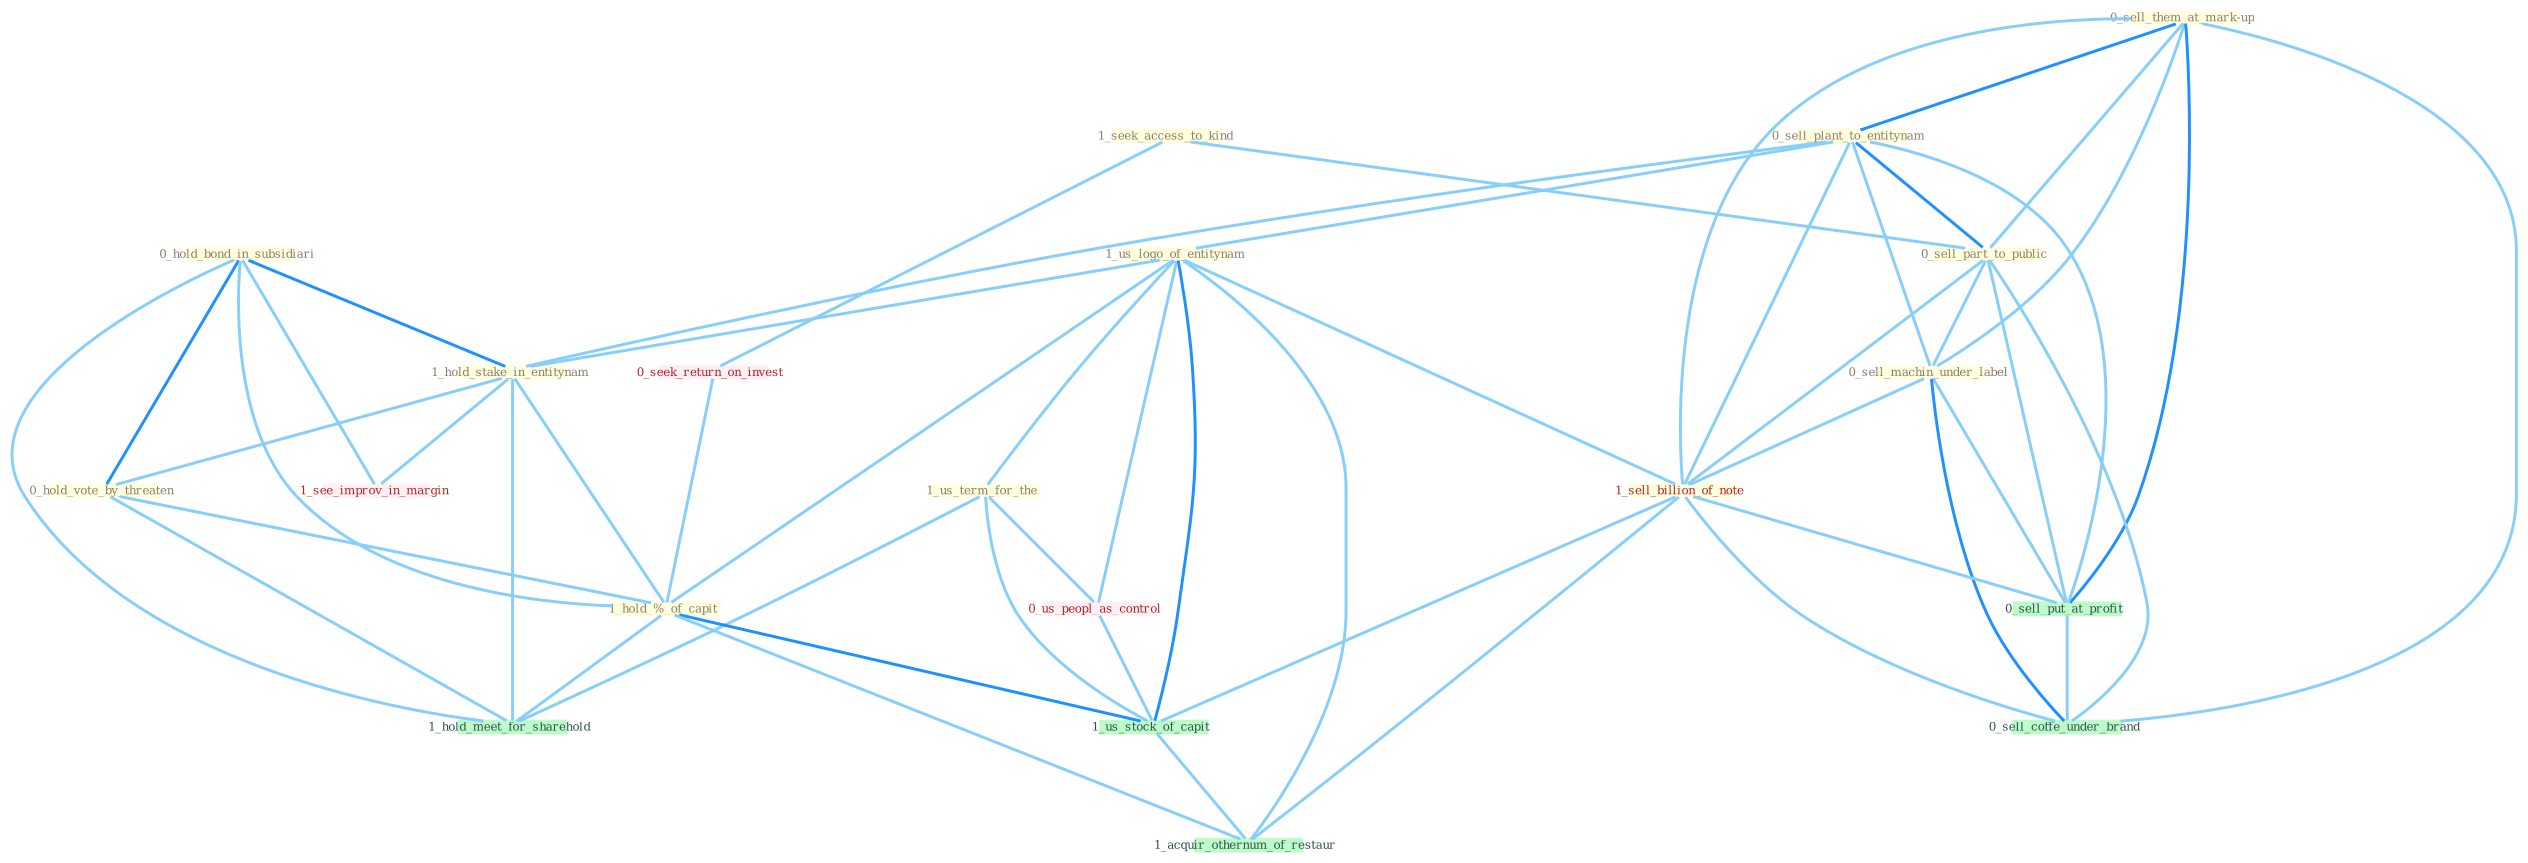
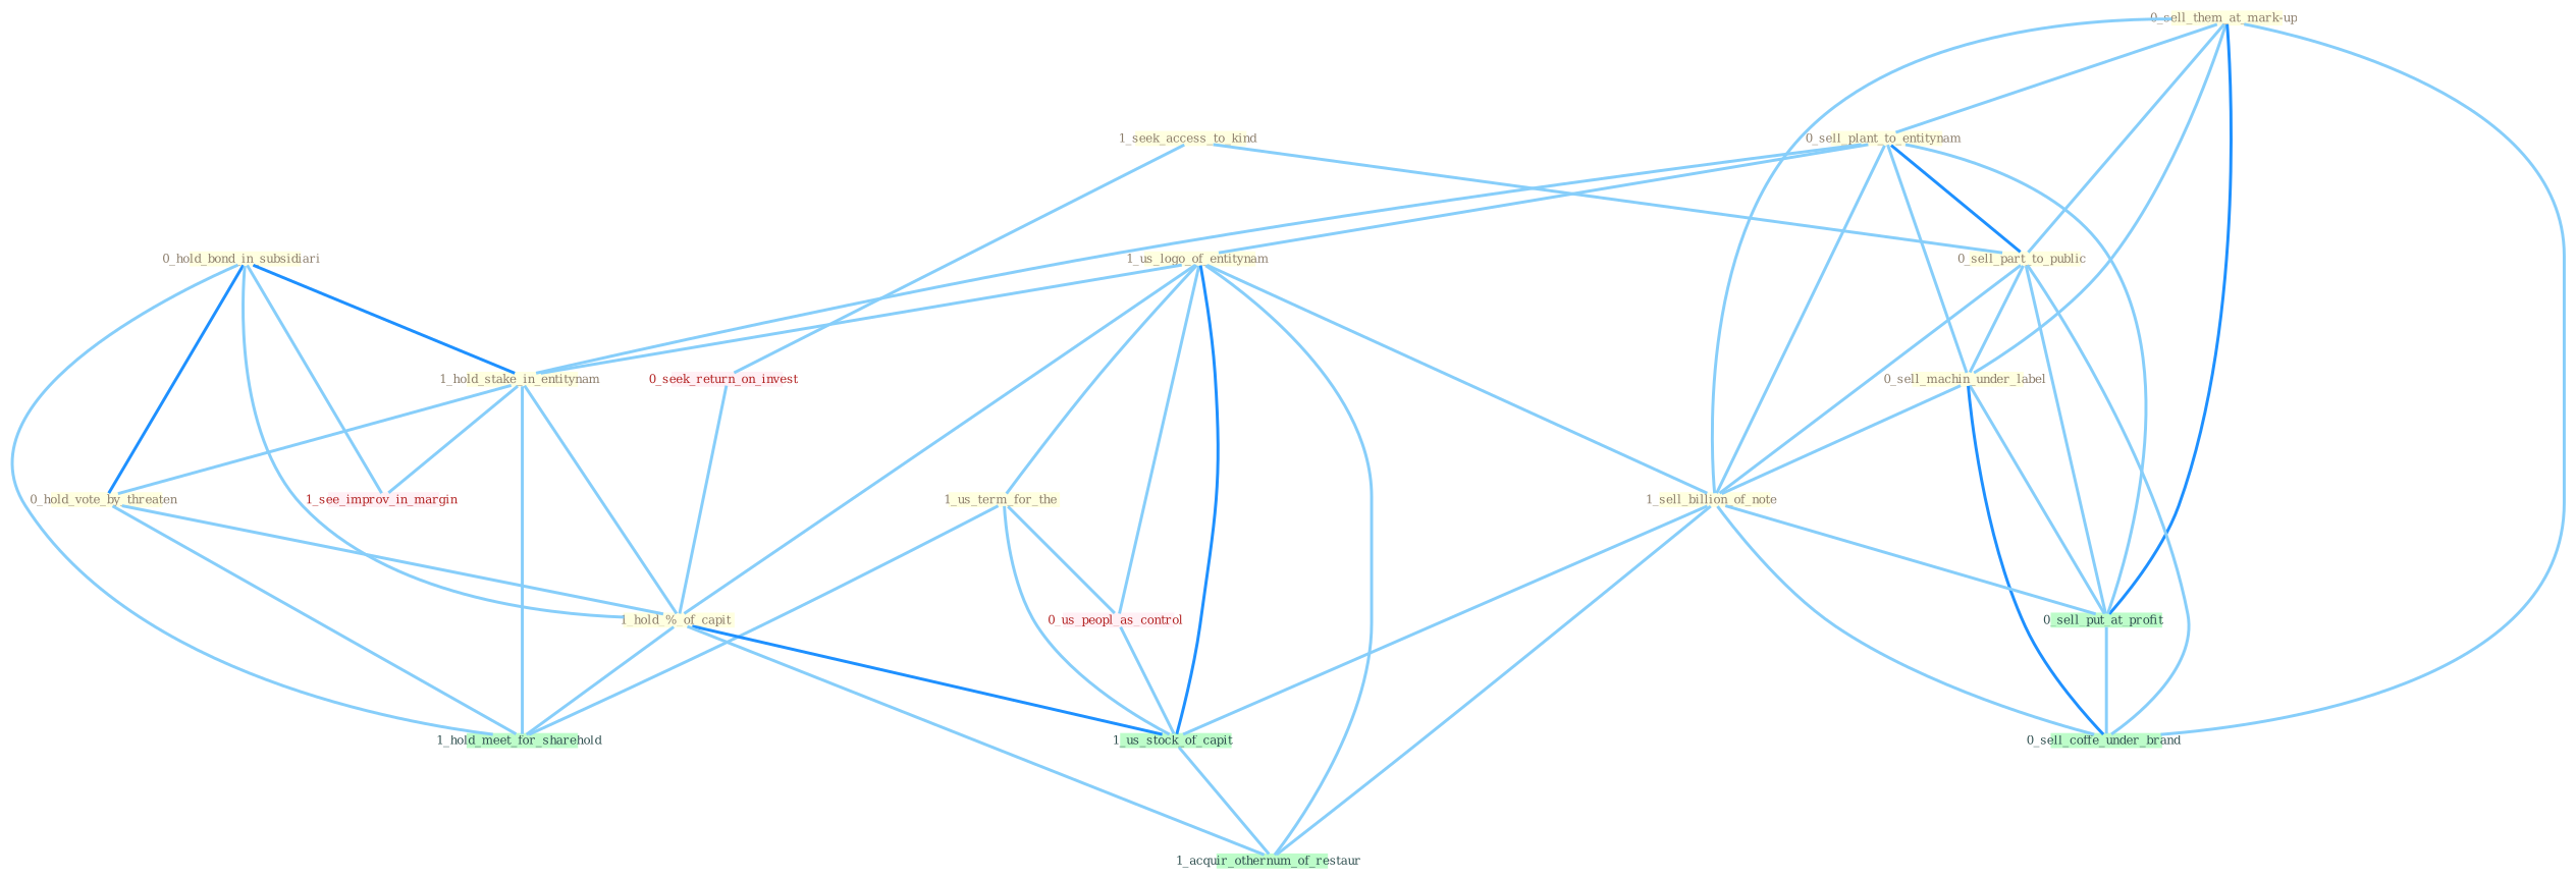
  graph {
    node [color="#ffffe0" fixedsize=true fontcolor="#8b7d6b" fontsize=4 shape=polygon style=filled]
    edge [color="#87cefa" w=1]
    "0_sell_them_at_mark-up " [height=.06 width=.5]
    "0_sell_plant_to_entitynam " [height=.06 width=.5]
    "0_hold_bond_in_subsidiari " [height=.06 width=.5]
    "1_seek_access_to_kind " [height=.06 width=.5]
    "1_us_logo_of_entitynam " [height=.06 width=.5]
    "0_sell_part_to_public " [height=.06 width=.5]
    "1_hold_stake_in_entitynam " [height=.06 width=.5]
    "1_us_term_for_the " [height=.06 width=.5]
    "0_hold_vote_by_threaten " [height=.06 width=.5]
    "0_sell_machin_under_label " [height=.06 width=.5]
-   "1_sell_billion_of_note " [fontcolor="#b22222" height=.06 width=.5]
+   "1_sell_billion_of_note " [height=.06 width=.5]
    "1_hold_%_of_capit " [height=.06 width=.5]
    "0_us_peopl_as_control " [color="#fff0f5" fontcolor="#b22222" height=.06 width=.5]
    "0_seek_return_on_invest " [color="#fff0f5" fontcolor="#b22222" height=.06 width=.5]
    "1_see_improv_in_margin " [color="#fff0f5" fontcolor="#b22222" height=.06 width=.5]
    "0_sell_put_at_profit " [color="#BDFCC9" fontcolor="#2f4f4f" height=.06 width=.5]
    "0_sell_coffe_under_brand " [color="#BDFCC9" fontcolor="#2f4f4f" height=.06 width=.5]
    "1_hold_meet_for_sharehold " [color="#BDFCC9" fontcolor="#2f4f4f" height=.06 width=.5]
    "1_us_stock_of_capit " [color="#BDFCC9" fontcolor="#2f4f4f" height=.06 width=.5]
    "1_acquir_othernum_of_restaur " [color="#BDFCC9" fontcolor="#2f4f4f" height=.06 width=.5]
    subgraph sub_1 {
      "0_sell_them_at_mark-up "
      "0_sell_plant_to_entitynam "
      "0_hold_bond_in_subsidiari "
      "1_seek_access_to_kind "
      "1_us_logo_of_entitynam "
      "0_sell_part_to_public "
      "1_hold_stake_in_entitynam "
      "1_us_term_for_the "
      "0_hold_vote_by_threaten "
      "0_sell_machin_under_label "
      "1_sell_billion_of_note "
      "1_hold_%_of_capit "
    }
    subgraph sub_2 {
      "0_us_peopl_as_control "
      "0_seek_return_on_invest "
      "1_see_improv_in_margin "
    }
-   "0_sell_them_at_mark-up " -- "0_sell_plant_to_entitynam " [color="#1e90ff"]
+   "0_sell_them_at_mark-up " -- "0_sell_plant_to_entitynam "
    "0_sell_them_at_mark-up " -- "0_sell_part_to_public "
    "0_sell_them_at_mark-up " -- "0_sell_machin_under_label "
    "0_sell_them_at_mark-up " -- "1_sell_billion_of_note "
    "0_sell_them_at_mark-up " -- "0_sell_put_at_profit " [color="#1e90ff" w=2]
    "0_sell_them_at_mark-up " -- "0_sell_coffe_under_brand "
    "0_sell_plant_to_entitynam " -- "1_us_logo_of_entitynam "
    "0_sell_plant_to_entitynam " -- "0_sell_part_to_public " [color="#1e90ff" w=2]
    "0_sell_plant_to_entitynam " -- "1_hold_stake_in_entitynam "
    "0_sell_plant_to_entitynam " -- "0_sell_machin_under_label "
    "0_sell_plant_to_entitynam " -- "1_sell_billion_of_note "
    "0_sell_plant_to_entitynam " -- "0_sell_put_at_profit "
    "0_hold_bond_in_subsidiari " -- "1_hold_stake_in_entitynam " [color="#1e90ff" w=2]
    "0_hold_bond_in_subsidiari " -- "0_hold_vote_by_threaten " [color="#1e90ff"]
    "0_hold_bond_in_subsidiari " -- "1_hold_%_of_capit "
    "0_hold_bond_in_subsidiari " -- "1_see_improv_in_margin "
    "0_hold_bond_in_subsidiari " -- "1_hold_meet_for_sharehold "
    "1_seek_access_to_kind " -- "0_sell_part_to_public "
    "1_seek_access_to_kind " -- "0_seek_return_on_invest "
    "1_us_logo_of_entitynam " -- "1_hold_stake_in_entitynam "
    "1_us_logo_of_entitynam " -- "1_us_term_for_the "
    "1_us_logo_of_entitynam " -- "1_sell_billion_of_note "
    "1_us_logo_of_entitynam " -- "1_hold_%_of_capit "
    "1_us_logo_of_entitynam " -- "0_us_peopl_as_control "
    "1_us_logo_of_entitynam " -- "1_us_stock_of_capit " [color="#1e90ff" w=2]
    "1_us_logo_of_entitynam " -- "1_acquir_othernum_of_restaur "
    "0_sell_part_to_public " -- "0_sell_machin_under_label "
    "0_sell_part_to_public " -- "1_sell_billion_of_note "
    "0_sell_part_to_public " -- "0_sell_put_at_profit "
    "0_sell_part_to_public " -- "0_sell_coffe_under_brand "
    "1_hold_stake_in_entitynam " -- "0_hold_vote_by_threaten "
    "1_hold_stake_in_entitynam " -- "1_hold_%_of_capit "
    "1_hold_stake_in_entitynam " -- "1_see_improv_in_margin "
    "1_hold_stake_in_entitynam " -- "1_hold_meet_for_sharehold "
    "1_us_term_for_the " -- "0_us_peopl_as_control "
    "1_us_term_for_the " -- "1_hold_meet_for_sharehold "
    "1_us_term_for_the " -- "1_us_stock_of_capit "
    "0_hold_vote_by_threaten " -- "1_hold_%_of_capit "
    "0_hold_vote_by_threaten " -- "1_hold_meet_for_sharehold "
    "0_sell_machin_under_label " -- "1_sell_billion_of_note "
    "0_sell_machin_under_label " -- "0_sell_put_at_profit "
    "0_sell_machin_under_label " -- "0_sell_coffe_under_brand " [color="#1e90ff" w=2]
    "1_sell_billion_of_note " -- "0_sell_put_at_profit "
    "1_sell_billion_of_note " -- "0_sell_coffe_under_brand "
    "1_sell_billion_of_note " -- "1_us_stock_of_capit "
    "1_sell_billion_of_note " -- "1_acquir_othernum_of_restaur "
    "1_hold_%_of_capit " -- "1_hold_meet_for_sharehold "
    "1_hold_%_of_capit " -- "1_us_stock_of_capit " [color="#1e90ff" w=2]
    "1_hold_%_of_capit " -- "1_acquir_othernum_of_restaur "
    "0_us_peopl_as_control " -- "1_us_stock_of_capit "
    "0_seek_return_on_invest " -- "1_hold_%_of_capit "
    "0_sell_put_at_profit " -- "0_sell_coffe_under_brand "
    "1_us_stock_of_capit " -- "1_acquir_othernum_of_restaur "
  }
